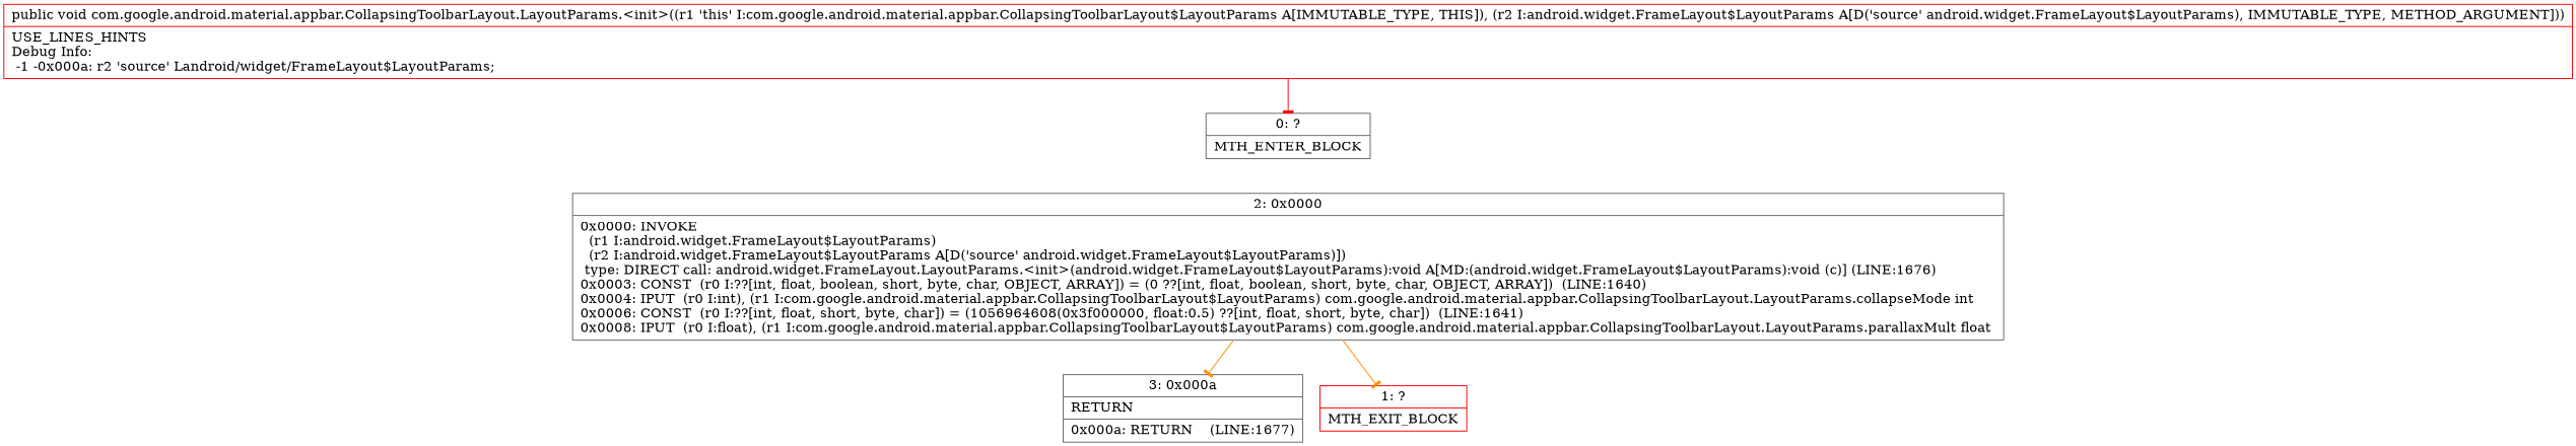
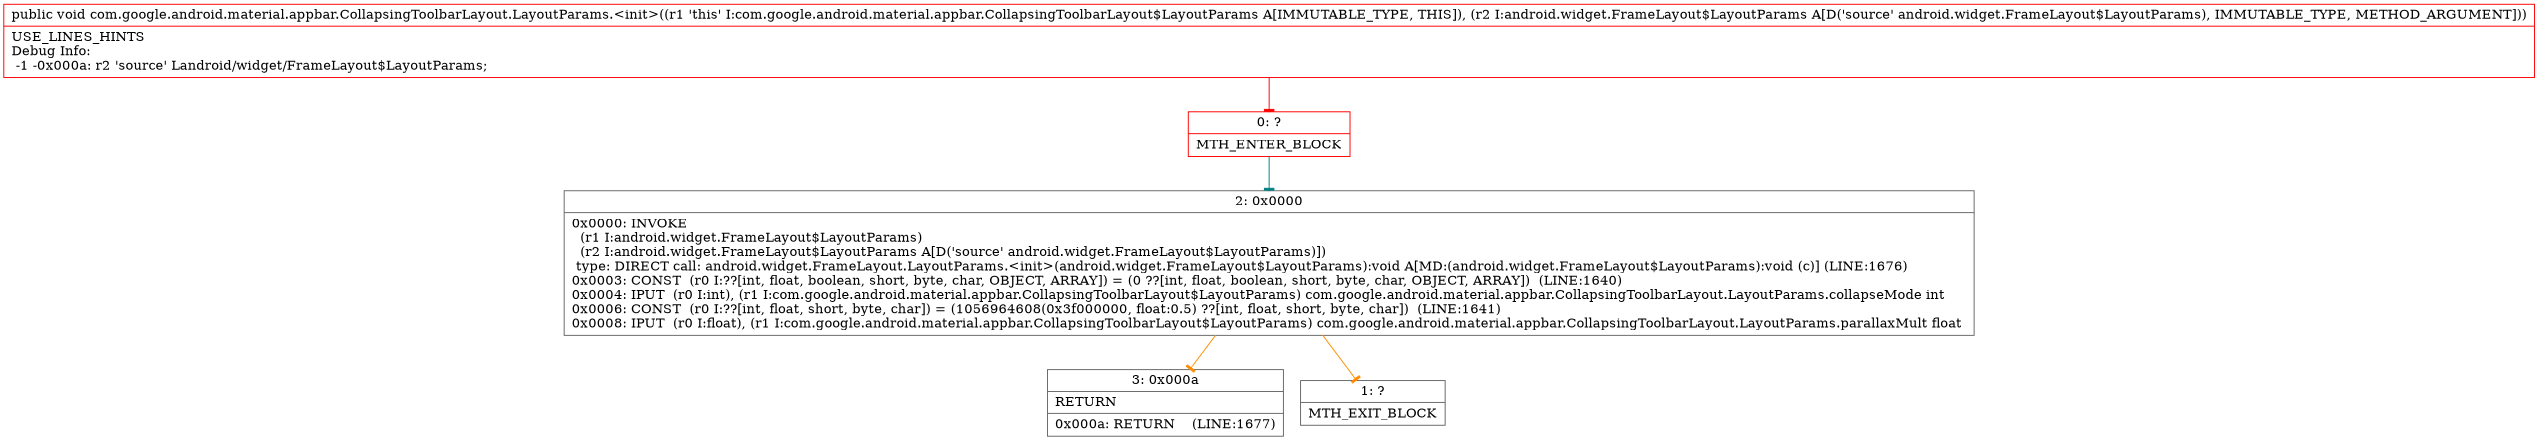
  digraph {
    node [color=gray40 shape=record]
    edge [arrowhead=tee color=darkorange]
-   n1 [label="{0\:\ ?|MTH_ENTER_BLOCK\l}"]
+   n1 [color=red label="{0\:\ ?|MTH_ENTER_BLOCK\l}"]
    n2 [label="{2\:\ 0x0000|0x0000: INVOKE  \l  (r1 I:android.widget.FrameLayout$LayoutParams)\l  (r2 I:android.widget.FrameLayout$LayoutParams A[D('source' android.widget.FrameLayout$LayoutParams)])\l type: DIRECT call: android.widget.FrameLayout.LayoutParams.\<init\>(android.widget.FrameLayout$LayoutParams):void A[MD:(android.widget.FrameLayout$LayoutParams):void (c)] (LINE:1676)\l0x0003: CONST  (r0 I:??[int, float, boolean, short, byte, char, OBJECT, ARRAY]) = (0 ??[int, float, boolean, short, byte, char, OBJECT, ARRAY])  (LINE:1640)\l0x0004: IPUT  (r0 I:int), (r1 I:com.google.android.material.appbar.CollapsingToolbarLayout$LayoutParams) com.google.android.material.appbar.CollapsingToolbarLayout.LayoutParams.collapseMode int \l0x0006: CONST  (r0 I:??[int, float, short, byte, char]) = (1056964608(0x3f000000, float:0.5) ??[int, float, short, byte, char])  (LINE:1641)\l0x0008: IPUT  (r0 I:float), (r1 I:com.google.android.material.appbar.CollapsingToolbarLayout$LayoutParams) com.google.android.material.appbar.CollapsingToolbarLayout.LayoutParams.parallaxMult float \l}"]
    n3 [label="{3\:\ 0x000a|RETURN\l|0x000a: RETURN    (LINE:1677)\l}"]
-   n4 [color=red label="{1\:\ ?|MTH_EXIT_BLOCK\l}"]
+   n4 [label="{1\:\ ?|MTH_EXIT_BLOCK\l}"]
    n5 [color=red label="{public void com.google.android.material.appbar.CollapsingToolbarLayout.LayoutParams.\<init\>((r1 'this' I:com.google.android.material.appbar.CollapsingToolbarLayout$LayoutParams A[IMMUTABLE_TYPE, THIS]), (r2 I:android.widget.FrameLayout$LayoutParams A[D('source' android.widget.FrameLayout$LayoutParams), IMMUTABLE_TYPE, METHOD_ARGUMENT]))  | USE_LINES_HINTS\lDebug Info:\l  \-1 \-0x000a: r2 'source' Landroid\/widget\/FrameLayout$LayoutParams;\l}"]
+   n1 -> n2 [color=teal]
    n2 -> n3
    n2 -> n4
    n5 -> n1 [color=red]
  }
